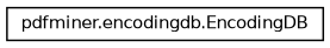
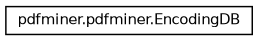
  digraph {
    rankdir=TB
-   n1 [color=black fillcolor=white fontname=Helvetica fontsize=10 height=0.2 label="pdfminer.encodingdb.EncodingDB" shape=record style=filled width=0.4]
+   n1 [color=black fillcolor=white fontname=Helvetica fontsize=10 height=0.2 label="pdfminer.pdfminer.EncodingDB" shape=record style=filled width=0.4]
  }
